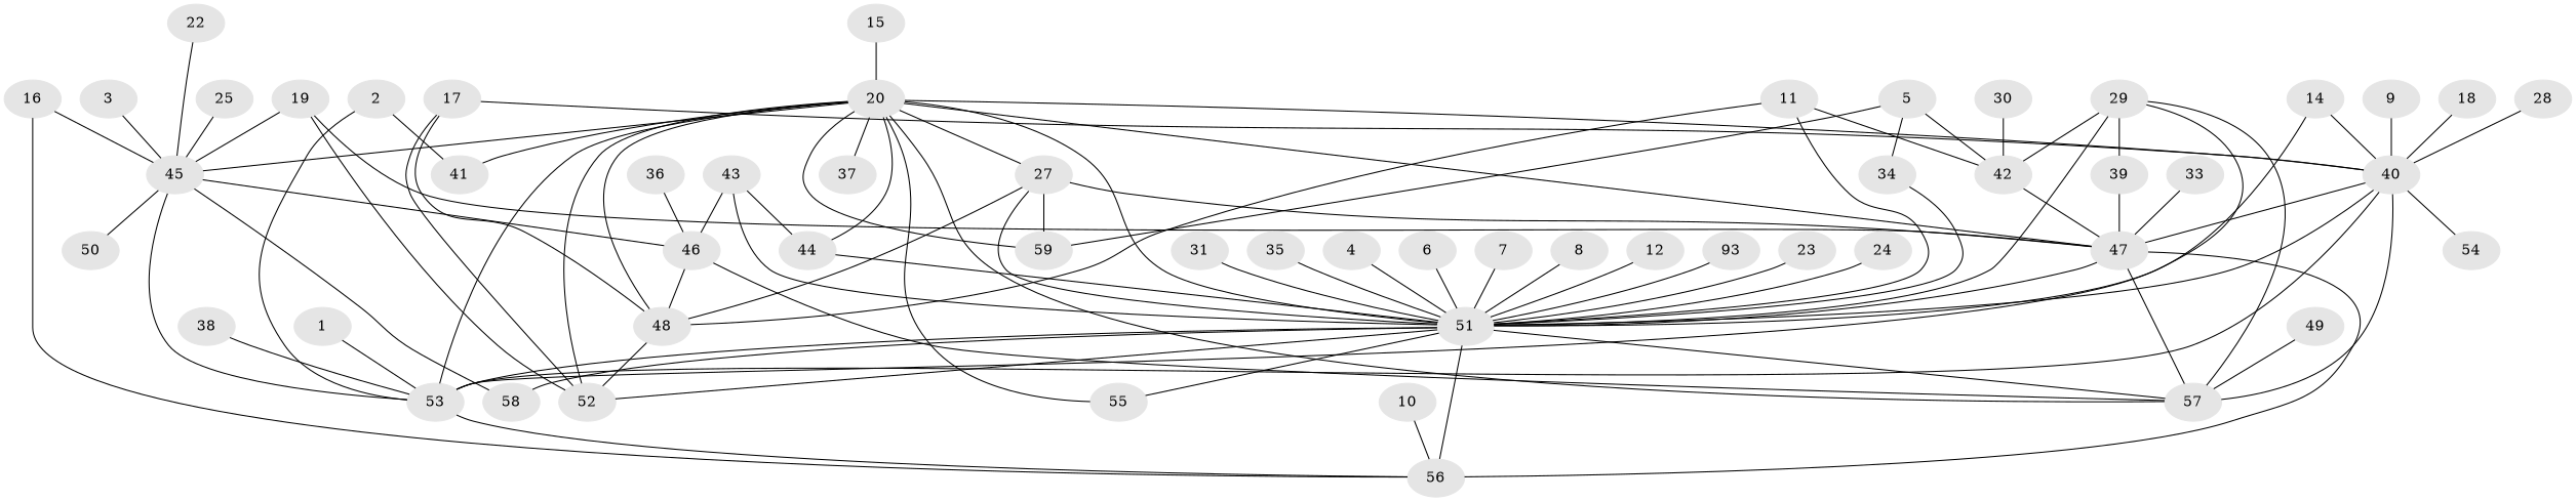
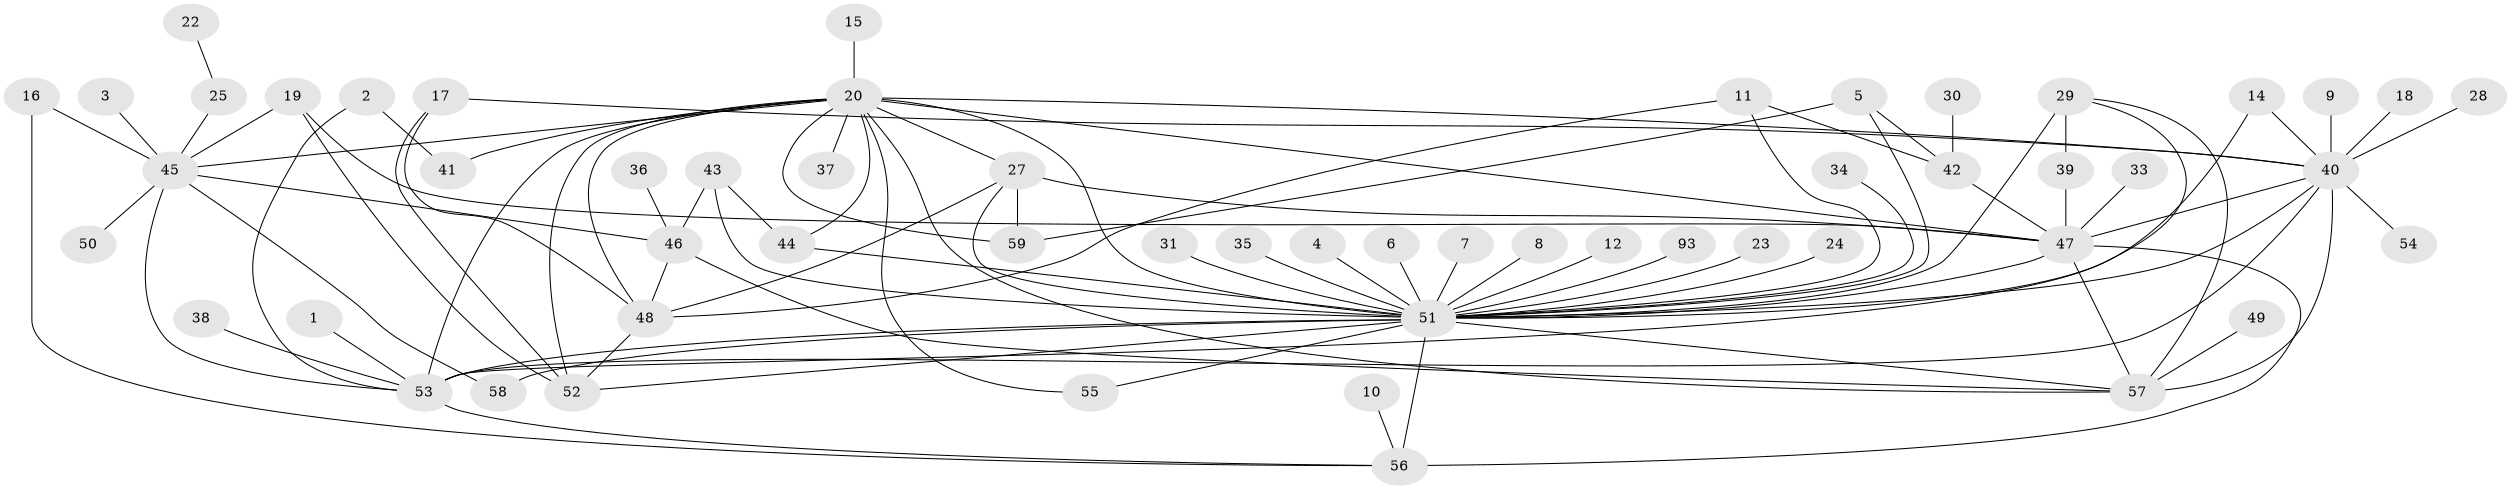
  graph {
    node [color=gray90 style=filled]
    edge [weight=1.0]
    1
    53
    56
    2
    41
    3
    45
    46
    50
    58
    4
    51
    52
    55
    57
    5
    42
    59
    47
    6
    7
    8
    9
    40
    54
    10
    11
    48
    12
    n30 [label=93]
    14
    15
    20
    27
    37
    44
    16
    17
    18
    19
    22
    23
    24
    25
    29
    39
    28
    30
    31
    33
    34
    35
    36
    38
    43
    49
    1 -- 53
    53 -- 56
    2 -- 53
    2 -- 41
    3 -- 45
    45 -- 53
    45 -- 46
    45 -- 50
    45 -- 58
    46 -- 57
    46 -- 48
    4 -- 51
    51 -- 53 [weight=2.0]
    51 -- 56 [weight=2.0]
    51 -- 58
    51 -- 52
    51 -- 55
    51 -- 57
-   5 -- 34
+   5 -- 51
    5 -- 42
    5 -- 59
    42 -- 47
    47 -- 56
    47 -- 51
    47 -- 57
    6 -- 51
    7 -- 51
    8 -- 51
    9 -- 40
    40 -- 53
    40 -- 51 [weight=2.0]
    40 -- 57 [weight=2.0]
    40 -- 47
    40 -- 54
    10 -- 56
    11 -- 51
    11 -- 42
    11 -- 48
    48 -- 52
    12 -- 51
    n30 -- 51
    14 -- 51
    14 -- 40
    15 -- 20
    20 -- 53
    20 -- 41
    20 -- 45
    20 -- 51
    20 -- 52 [weight=2.0]
    20 -- 55
    20 -- 57
    20 -- 59
    20 -- 47 [weight=2.0]
    20 -- 40
    20 -- 48
    20 -- 27
    20 -- 37
    20 -- 44
    27 -- 51
    27 -- 59
    27 -- 47
    27 -- 48
    44 -- 51
    16 -- 56
    16 -- 45
    17 -- 52
    17 -- 40
    17 -- 48
    18 -- 40
    19 -- 45
    19 -- 52
    19 -- 47
-   22 -- 45
+   22 -- 25
    23 -- 51
    24 -- 51
    25 -- 45
    29 -- 53
    29 -- 51
    29 -- 57
-   29 -- 42
    29 -- 39
    39 -- 47
    28 -- 40
    30 -- 42
    31 -- 51
    33 -- 47
    34 -- 51
    35 -- 51
    36 -- 46
    38 -- 53
    43 -- 46
    43 -- 51 [weight=2.0]
    43 -- 44
    49 -- 57
  }
